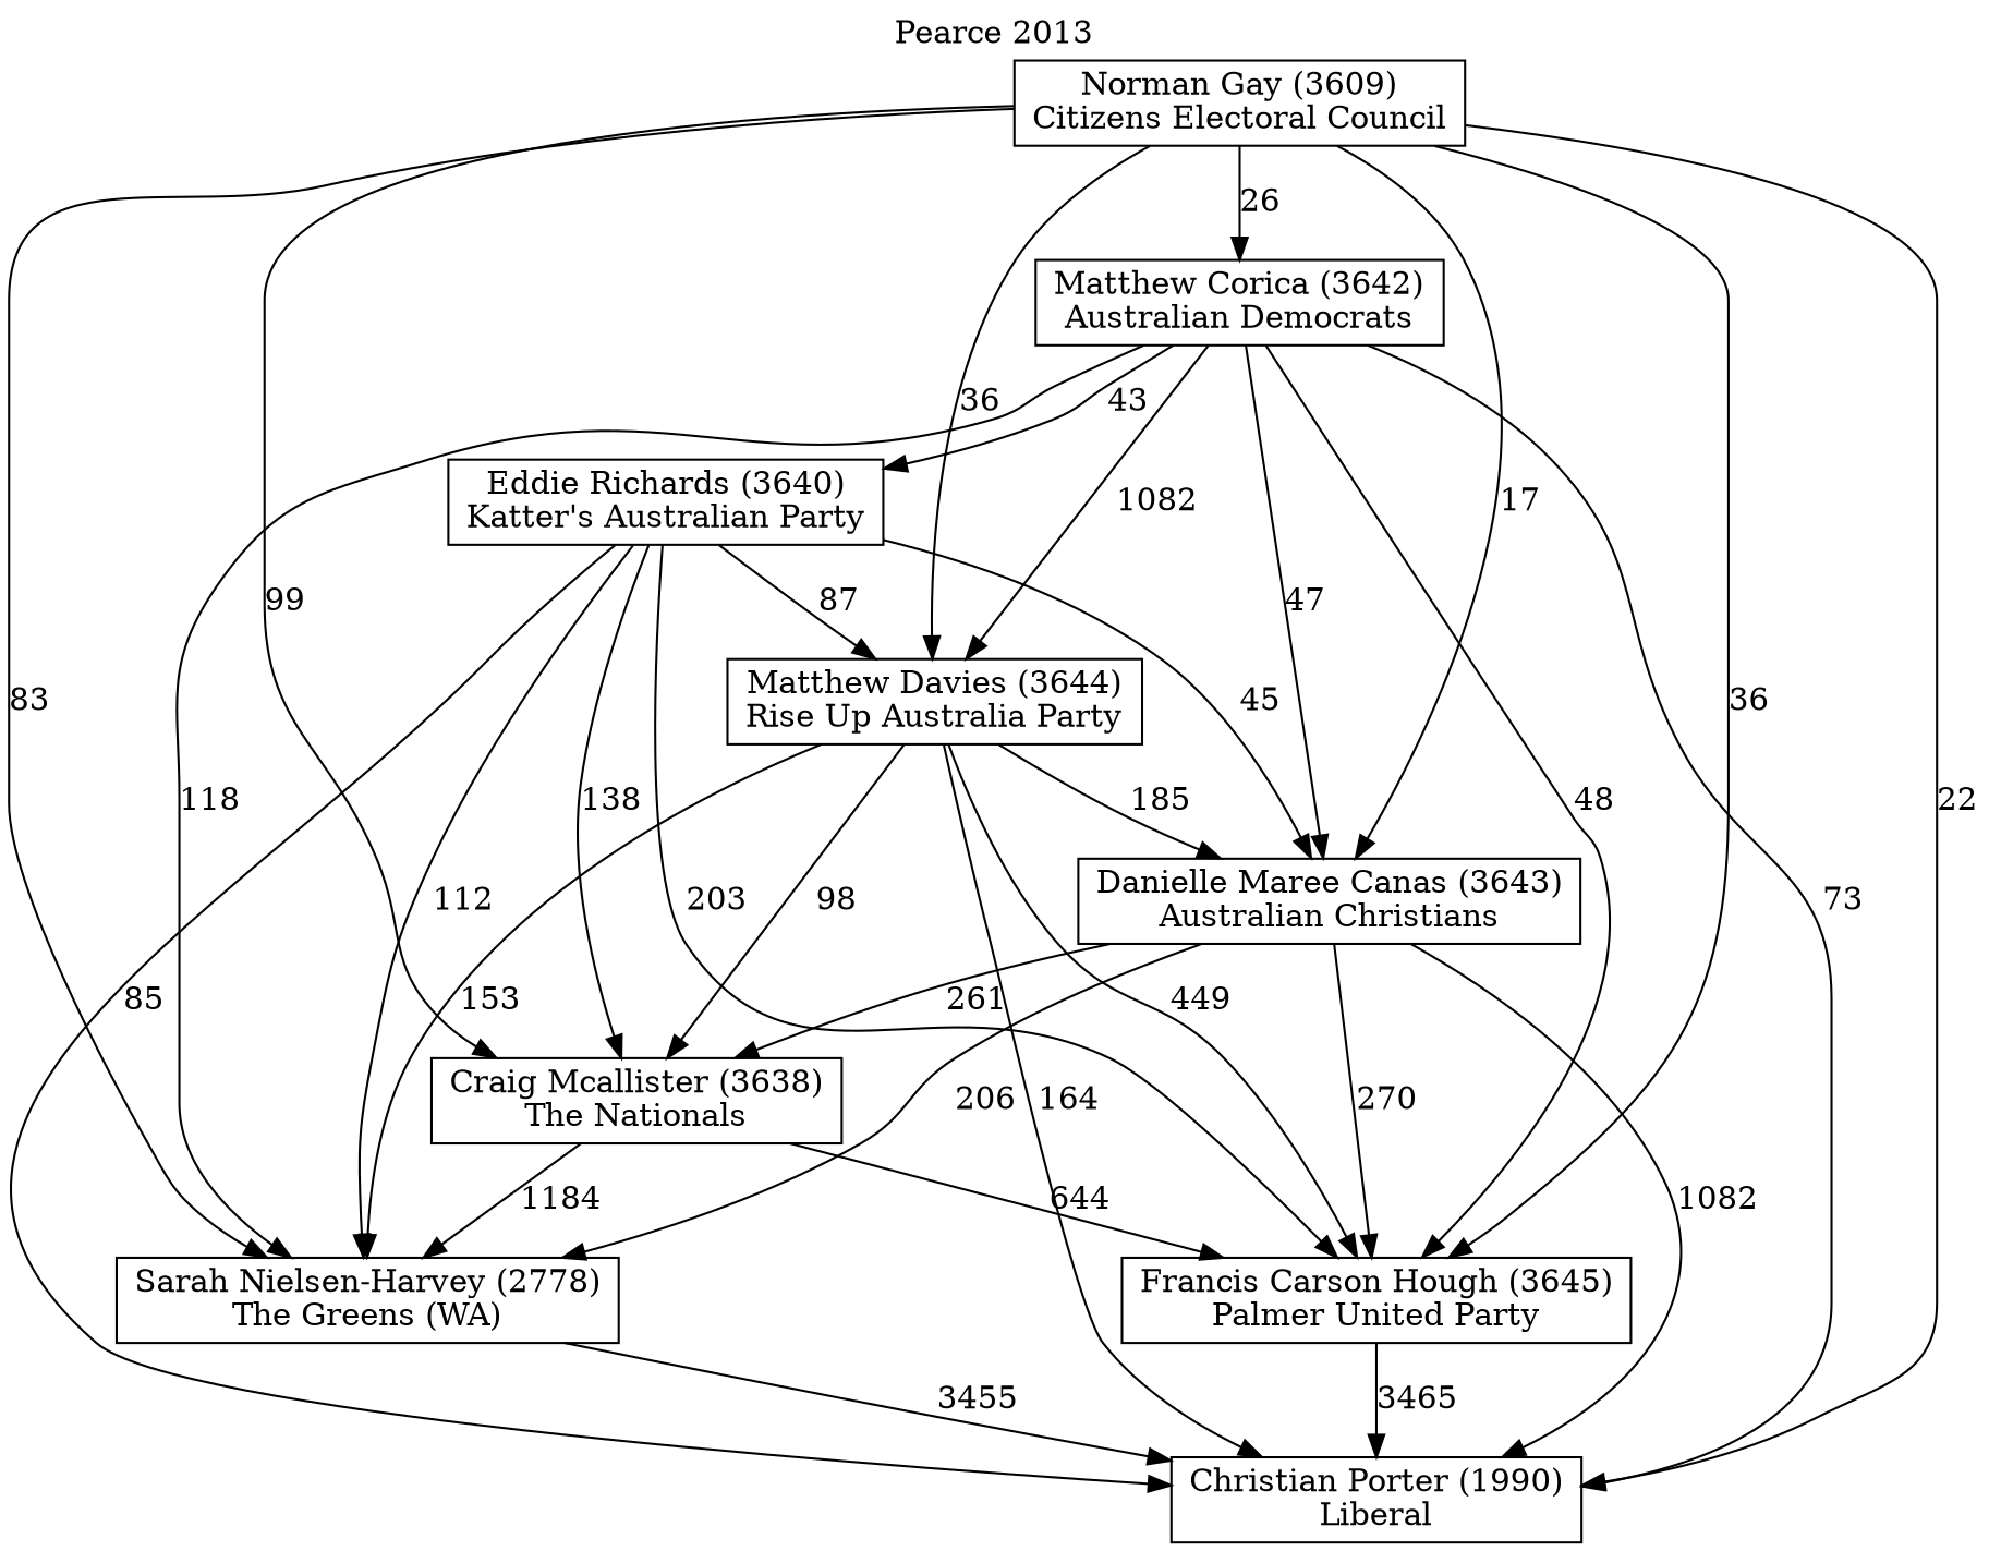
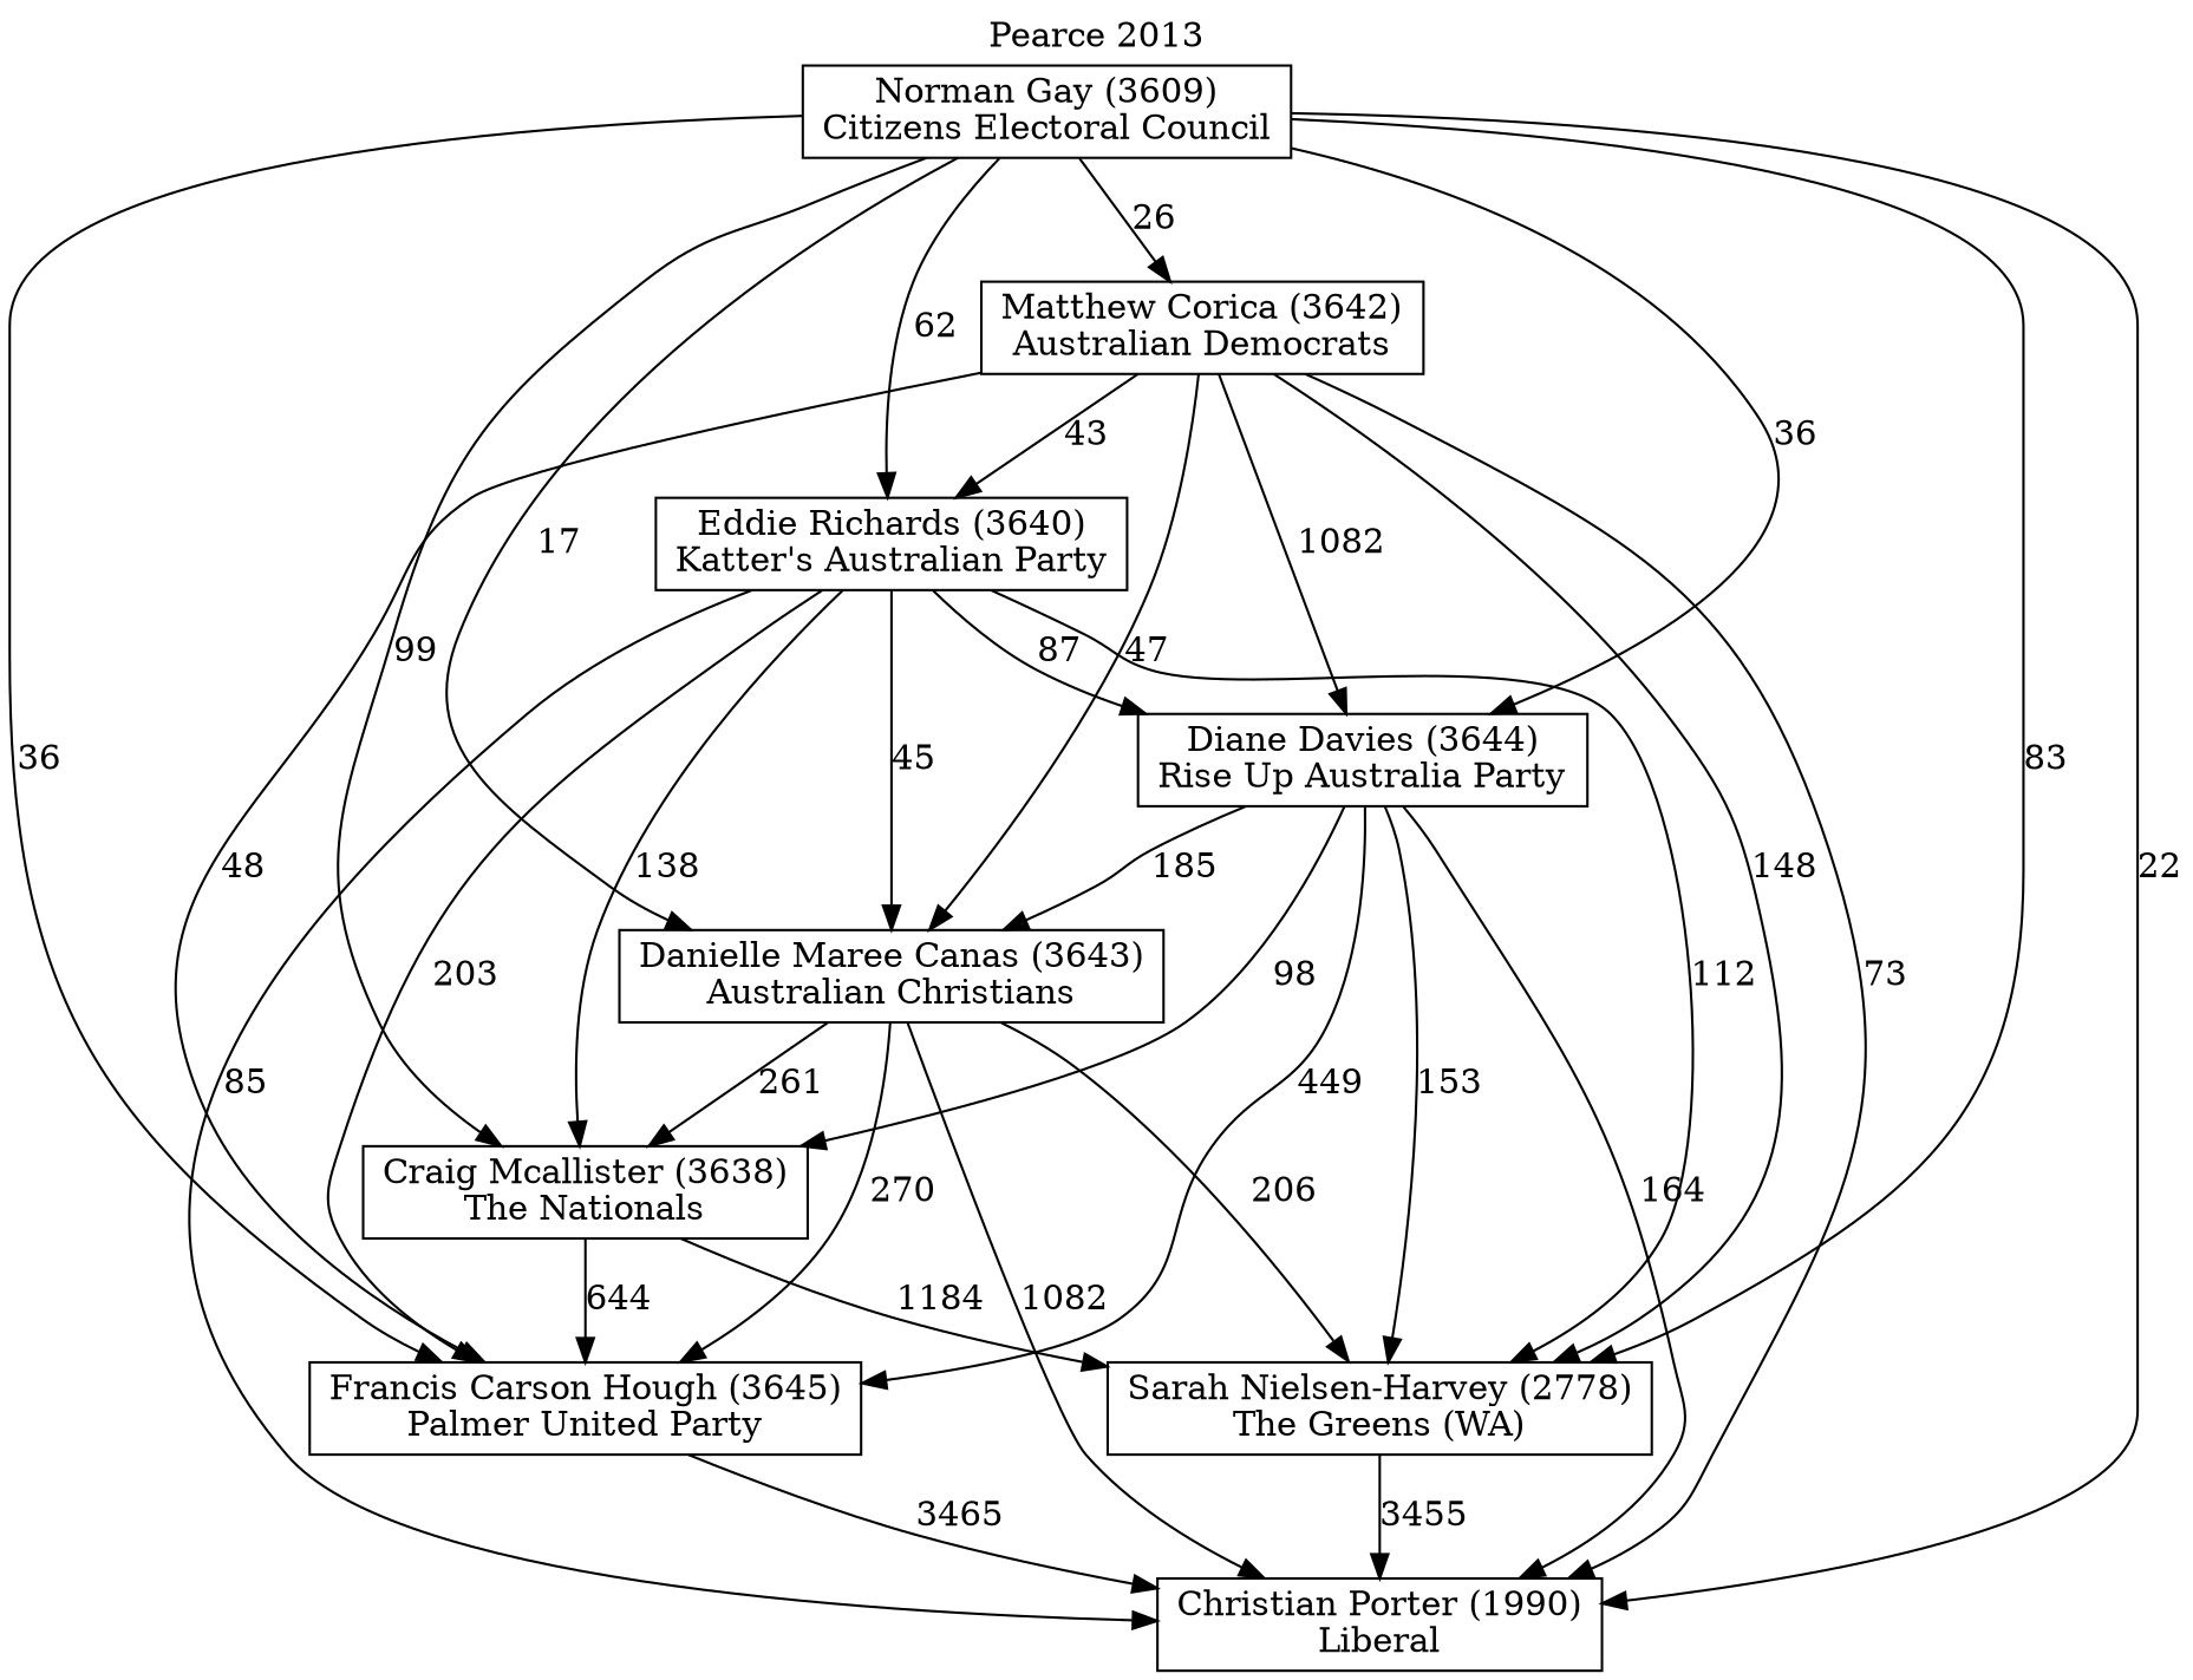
  digraph {
    label="Pearce 2013"
    labelloc=t
    mclimit=10
    node [shape=box]
    n1 [label="Christian Porter (1990)\nLiberal"]
    n2 [label="Sarah Nielsen-Harvey (2778)\nThe Greens (WA)"]
    n3 [label="Francis Carson Hough (3645)\nPalmer United Party"]
    n4 [label="Craig Mcallister (3638)\nThe Nationals"]
    n5 [label="Danielle Maree Canas (3643)\nAustralian Christians"]
-   n6 [label="Matthew Davies (3644)\nRise Up Australia Party"]
+   n6 [label="Diane Davies (3644)\nRise Up Australia Party"]
    n7 [label="Eddie Richards (3640)\nKatter's Australian Party"]
    n8 [label="Matthew Corica (3642)\nAustralian Democrats"]
    n9 [label="Norman Gay (3609)\nCitizens Electoral Council"]
    n2 -> n1 [label=3455]
    n3 -> n1 [label=3465]
    n4 -> n2 [label=1184]
    n4 -> n3 [label=644]
    n5 -> n1 [label=1082]
    n5 -> n2 [label=206]
    n5 -> n3 [label=270]
    n5 -> n4 [label=261]
    n6 -> n1 [label=164]
    n6 -> n2 [label=153]
    n6 -> n3 [label=449]
    n6 -> n4 [label=98]
    n6 -> n5 [label=185]
    n7 -> n1 [label=85]
    n7 -> n2 [label=112]
    n7 -> n3 [label=203]
    n7 -> n4 [label=138]
    n7 -> n5 [label=45]
    n7 -> n6 [label=87]
    n8 -> n1 [label=73]
-   n8 -> n2 [label=118]
+   n8 -> n2 [label=148]
    n8 -> n3 [label=48]
    n8 -> n5 [label=47]
    n8 -> n6 [label=1082]
    n8 -> n7 [label=43]
    n9 -> n1 [label=22]
    n9 -> n2 [label=83]
    n9 -> n3 [label=36]
    n9 -> n4 [label=99]
    n9 -> n5 [label=17]
    n9 -> n6 [label=36]
+   n9 -> n7 [label=62]
    n9 -> n8 [label=26]
  }
